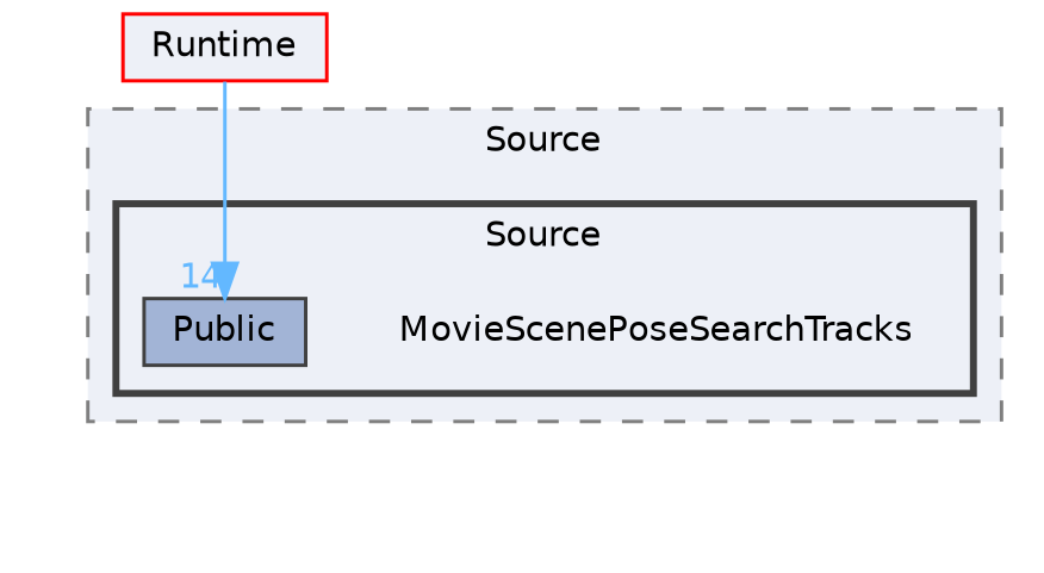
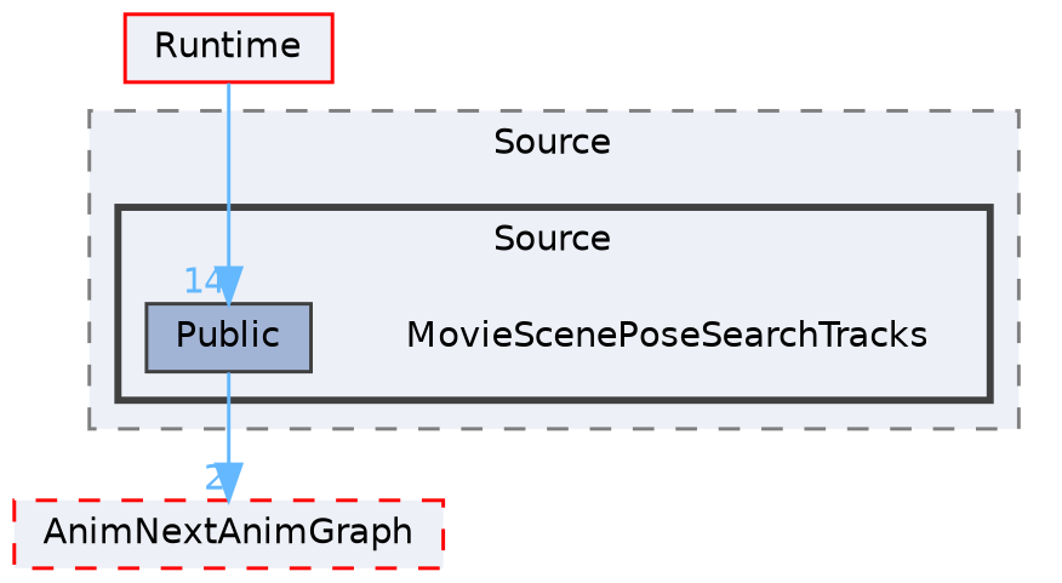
  digraph {
    compound=true
    node [fontname=Helvetica fontsize=10 shape=box color=red fillcolor="#edf0f7" style=filled]
    edge [color=steelblue1 fontcolor=steelblue1 fontname=Helvetica fontsize=10 labeldistance=1.5 labelfontname=Helvetica labelfontsize=10]
    n1 [height=0.2 label=MovieScenePoseSearchTracks shape=plaintext width=0.4 color="" fillcolor="" style=""]
    n2 [color=grey25 fillcolor="#a2b4d6" height=0.2 label=Public width=0.4]
+   n3 [height=0.2 label=AnimNextAnimGraph style="filled,dashed" width=0.4]
    n4 [height=0.2 label=Runtime width=0.4]
    subgraph cluster_1 {
      bgcolor="#edf0f7"
      fontname=Helvetica
      fontsize=10
      label=Source
      pencolor=grey50
      style="filled,dashed"
      subgraph cluster_2 {
        bgcolor="#edf0f7"
        fontname=Helvetica
        fontsize=10
        label=Source
        pencolor=grey25
        style="filled,bold"
        n1
        n2
      }
    }
+   n2 -> n3 [headlabel=2]
    n4 -> n2 [headlabel=14]
  }
